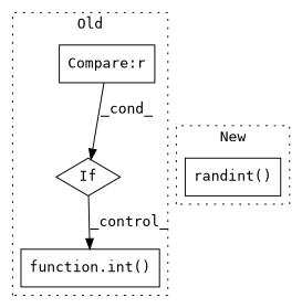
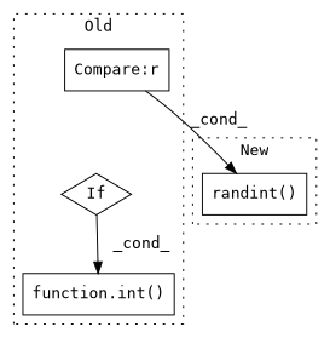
  digraph {
    fontname="DejaVu Sans Mono"
    node [a=75 shape=box fontname="DejaVu Sans Mono"]
    edge [fontname="DejaVu Sans Mono"]
    n1 [l="18,30" label="randint()" s="4211,4238"]
    n2 [l="4,1" label="function.int()" s="4851,4892"]
    n3 [a=96 l=3 label=If s=4794 shape=diamond]
    n4 [a=40 l=30 label="Compare:r" s=4797]
    subgraph cluster_1 {
      label=New
      style=dotted
      n1
    }
    subgraph cluster_2 {
      label=Old
      style=dotted
      n2
      n3
      n4
    }
-   n3 -> n2 [label=_control_]
-   n4 -> n3 [label=_cond_]
+   n3 -> n2 [label=_cond_]
+   n4 -> n1 [label=_cond_]
  }
